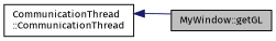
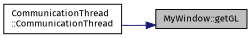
  digraph {
    rankdir=RL
    fontname="Fira Sans"
    node [color=black fontname="Fira Sans" fontsize=10 shape=record style=filled]
    n1 [fillcolor=grey75 fontcolor=black height=0.2 label="MyWindow::getGL" width=0.4]
    n2 [fillcolor=white height=0.2 label="CommunicationThread\l::CommunicationThread" width=0.4]
-   n2 -> n1 [color=midnightblue dir=back fontname="Fira Sans" fontsize=10 labelfontname=Helvetica labelfontsize=10 style=solid]
+   n1 -> n2 [color=midnightblue dir=back fontname="Fira Sans" fontsize=10 labelfontname=Helvetica labelfontsize=10 style=solid]
  }
